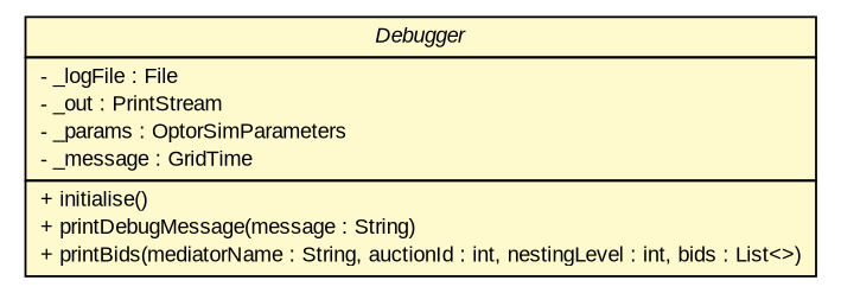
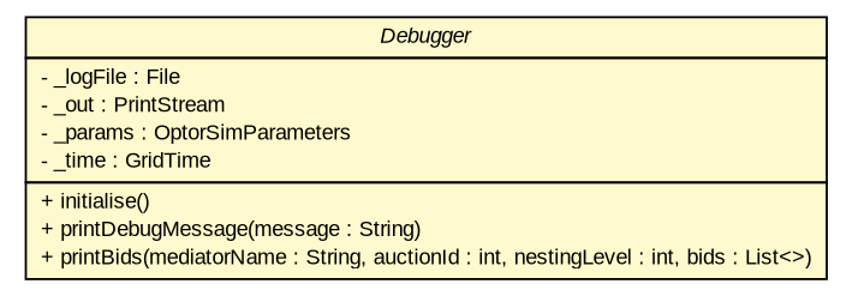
  digraph {
    nodesep=0.25
    ranksep=0.5
-   n1 [fontcolor=black fontname=arial fontsize=10.0 label=<<table title="org.edg.data.replication.optorsim.auctions.Debugger" border="0" cellborder="1" cellspacing="0" cellpadding="2" port="p" bgcolor="lemonChiffon" href="./Debugger.html"> 		<tr><td><table border="0" cellspacing="0" cellpadding="1"> <tr><td align="center" balign="center"><font face="arial italic"> Debugger </font></td></tr> 		</table></td></tr> 		<tr><td><table border="0" cellspacing="0" cellpadding="1"> <tr><td align="left" balign="left"> - _logFile : File </td></tr> <tr><td align="left" balign="left"> - _out : PrintStream </td></tr> <tr><td align="left" balign="left"> - _params : OptorSimParameters </td></tr> <tr><td align="left" balign="left"> - _message : GridTime </td></tr> 		</table></td></tr> 		<tr><td><table border="0" cellspacing="0" cellpadding="1"> <tr><td align="left" balign="left"> + initialise() </td></tr> <tr><td align="left" balign="left"> + printDebugMessage(message : String) </td></tr> <tr><td align="left" balign="left"> + printBids(mediatorName : String, auctionId : int, nestingLevel : int, bids : List&lt;&gt;) </td></tr> 		</table></td></tr> 		</table>> shape=plaintext]
+   n1 [fontcolor=black fontname=arial fontsize=10.0 label=<<table title="org.edg.data.replication.optorsim.auctions.Debugger" border="0" cellborder="1" cellspacing="0" cellpadding="2" port="p" bgcolor="lemonChiffon" href="./Debugger.html"> 		<tr><td><table border="0" cellspacing="0" cellpadding="1"> <tr><td align="center" balign="center"><font face="arial italic"> Debugger </font></td></tr> 		</table></td></tr> 		<tr><td><table border="0" cellspacing="0" cellpadding="1"> <tr><td align="left" balign="left"> - _logFile : File </td></tr> <tr><td align="left" balign="left"> - _out : PrintStream </td></tr> <tr><td align="left" balign="left"> - _params : OptorSimParameters </td></tr> <tr><td align="left" balign="left"> - _time : GridTime </td></tr> 		</table></td></tr> 		<tr><td><table border="0" cellspacing="0" cellpadding="1"> <tr><td align="left" balign="left"> + initialise() </td></tr> <tr><td align="left" balign="left"> + printDebugMessage(message : String) </td></tr> <tr><td align="left" balign="left"> + printBids(mediatorName : String, auctionId : int, nestingLevel : int, bids : List&lt;&gt;) </td></tr> 		</table></td></tr> 		</table>> shape=plaintext]
  }
